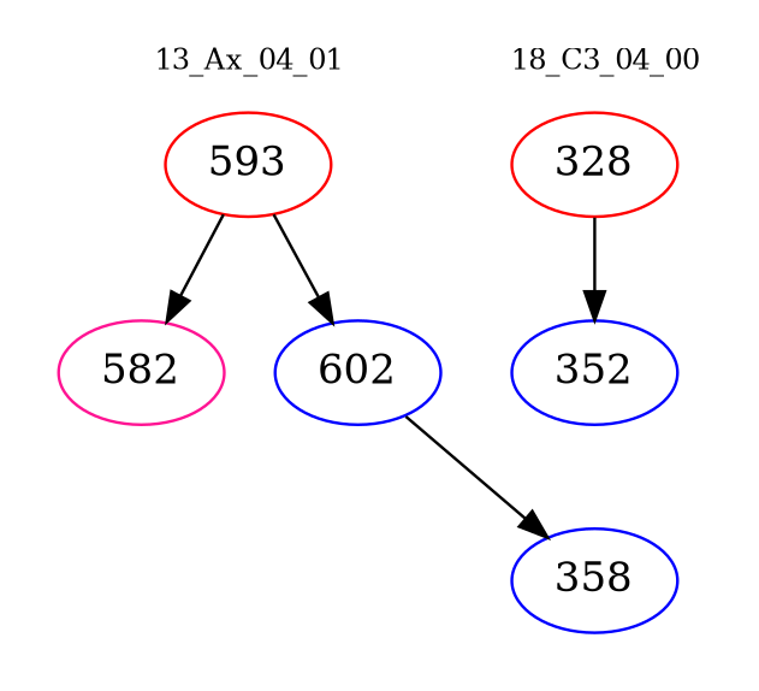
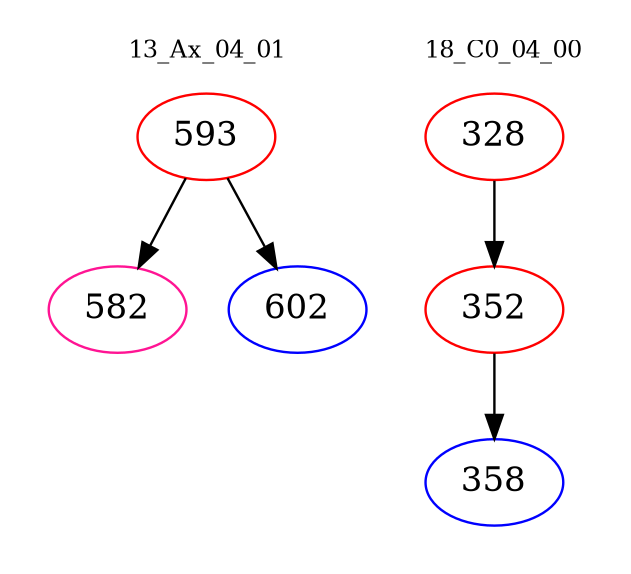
  digraph {
    node [color=blue]
    edge [color=black]
    n1 [color=red label=593]
    n2 [color=deeppink label=582]
    n3 [label=602]
-   n4 [label=352]
+   n4 [color=red label=352]
    n5 [color=red label=328]
    n6 [label=358]
    subgraph cluster_1 {
      color=white
      fontsize=10
      label="13_Ax_04_01"
      n1
      n2
      n3
    }
    subgraph cluster_2 {
      color=white
      fontsize=10
-     label="18_C3_04_00"
+     label="18_C0_04_00"
      n4
      n5
      n6
    }
    n1 -> n2
    n1 -> n3
-   n3 -> n6
+   n4 -> n6
    n5 -> n4
  }
